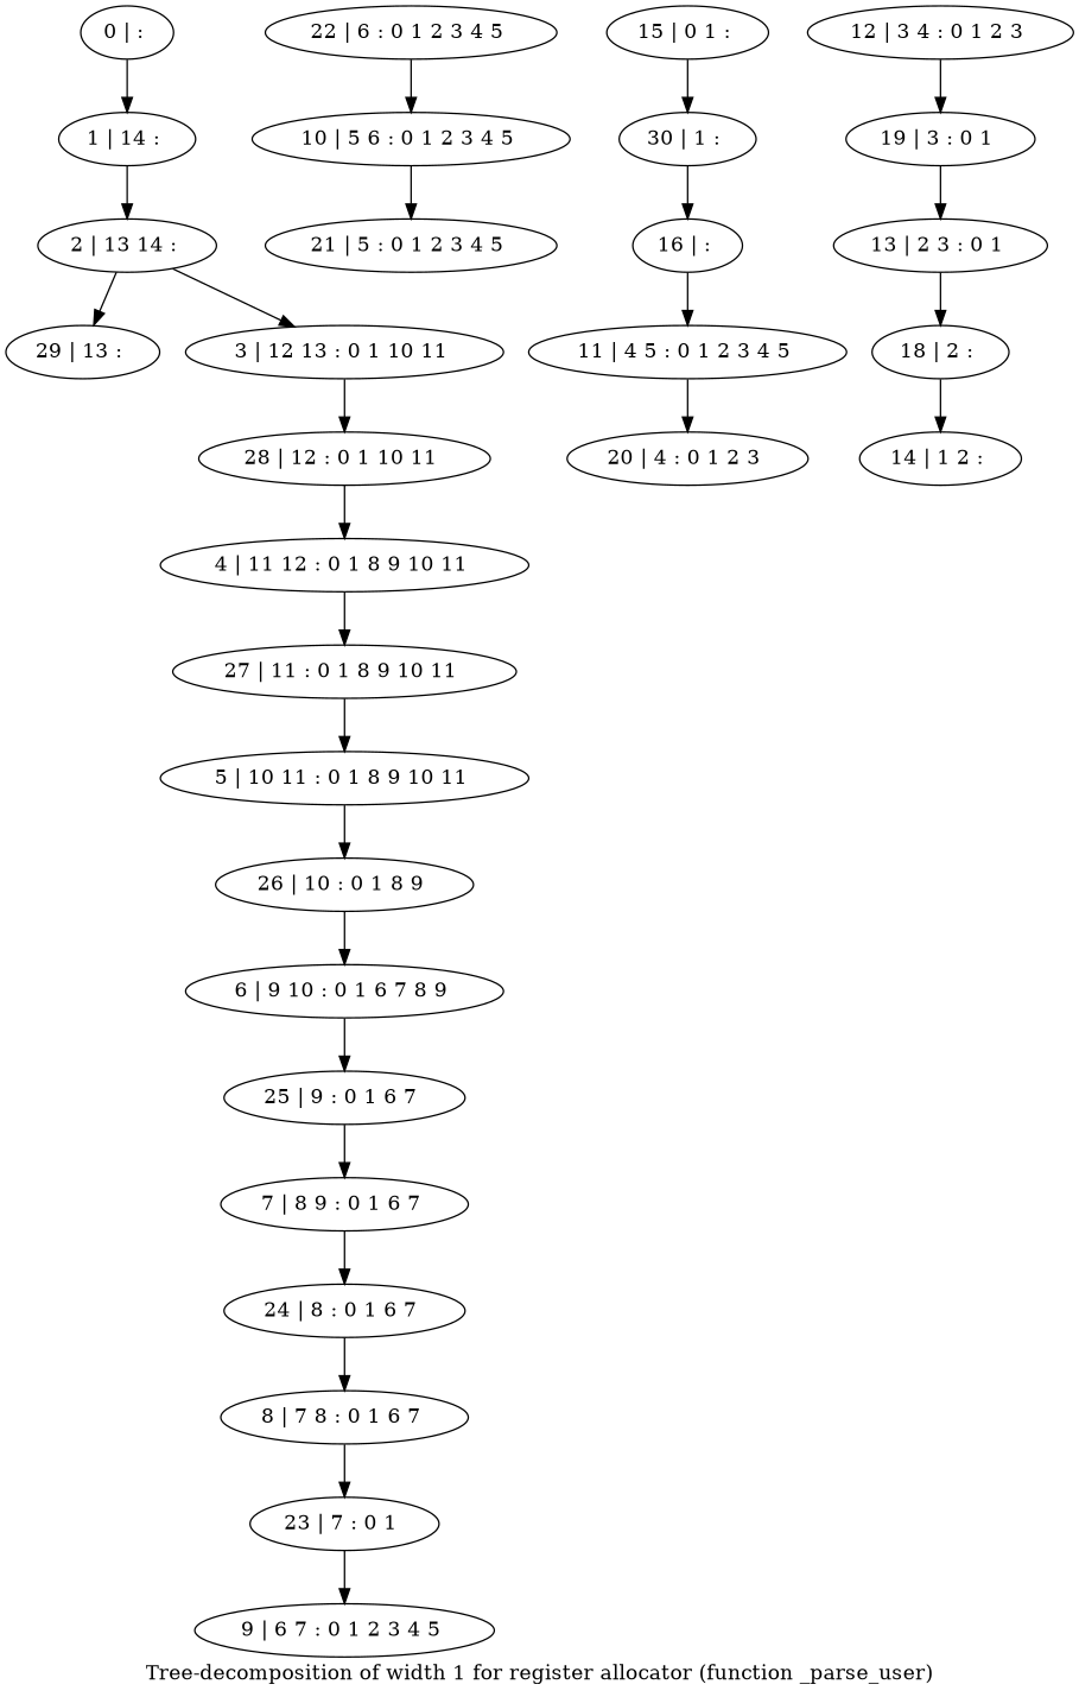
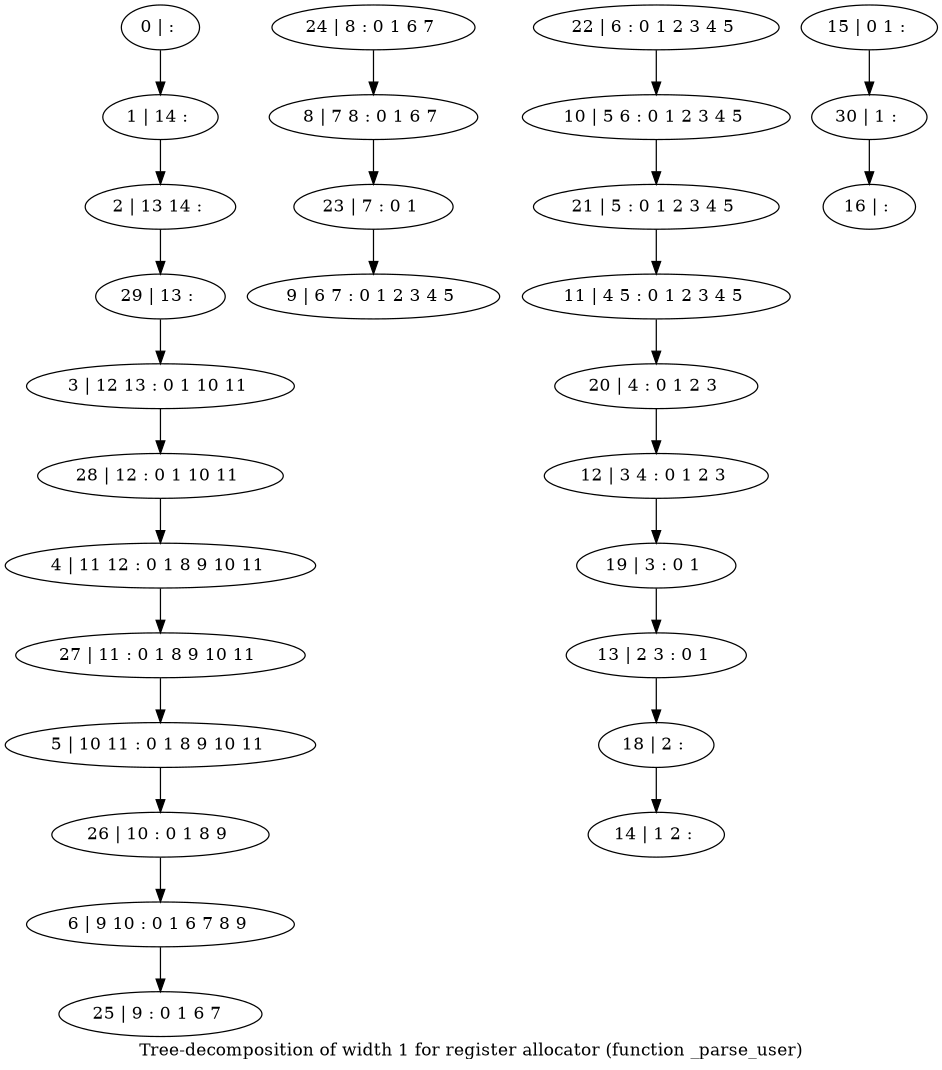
  digraph {
    label="Tree-decomposition of width 1 for register allocator (function _parse_user)"
    n1 [label="0 | : "]
    n2 [label="1 | 14 : "]
    n3 [label="2 | 13 14 : "]
    n4 [label="29 | 13 : "]
    n5 [label="3 | 12 13 : 0 1 10 11 "]
    n6 [label="28 | 12 : 0 1 10 11 "]
    n7 [label="4 | 11 12 : 0 1 8 9 10 11 "]
    n8 [label="27 | 11 : 0 1 8 9 10 11 "]
    n9 [label="5 | 10 11 : 0 1 8 9 10 11 "]
    n10 [label="26 | 10 : 0 1 8 9 "]
    n11 [label="6 | 9 10 : 0 1 6 7 8 9 "]
    n12 [label="25 | 9 : 0 1 6 7 "]
-   n13 [label="7 | 8 9 : 0 1 6 7 "]
    n14 [label="24 | 8 : 0 1 6 7 "]
    n15 [label="8 | 7 8 : 0 1 6 7 "]
    n16 [label="23 | 7 : 0 1 "]
    n17 [label="9 | 6 7 : 0 1 2 3 4 5 "]
    n18 [label="22 | 6 : 0 1 2 3 4 5 "]
    n19 [label="10 | 5 6 : 0 1 2 3 4 5 "]
    n20 [label="21 | 5 : 0 1 2 3 4 5 "]
    n21 [label="11 | 4 5 : 0 1 2 3 4 5 "]
    n22 [label="20 | 4 : 0 1 2 3 "]
    n23 [label="12 | 3 4 : 0 1 2 3 "]
    n24 [label="19 | 3 : 0 1 "]
    n25 [label="13 | 2 3 : 0 1 "]
    n26 [label="18 | 2 : "]
    n27 [label="14 | 1 2 : "]
    n28 [label="15 | 0 1 : "]
    n29 [label="30 | 1 : "]
    n30 [label="16 | : "]
    n1 -> n2
    n2 -> n3
    n3 -> n4
-   n3 -> n5
+   n4 -> n5
    n5 -> n6
    n6 -> n7
    n7 -> n8
    n8 -> n9
    n9 -> n10
    n10 -> n11
    n11 -> n12
-   n12 -> n13
-   n13 -> n14
    n14 -> n15
    n15 -> n16
    n16 -> n17
    n18 -> n19
    n19 -> n20
-   n30 -> n21
+   n20 -> n21
    n21 -> n22
+   n22 -> n23
    n23 -> n24
    n24 -> n25
    n25 -> n26
    n26 -> n27
    n28 -> n29
    n29 -> n30
  }
